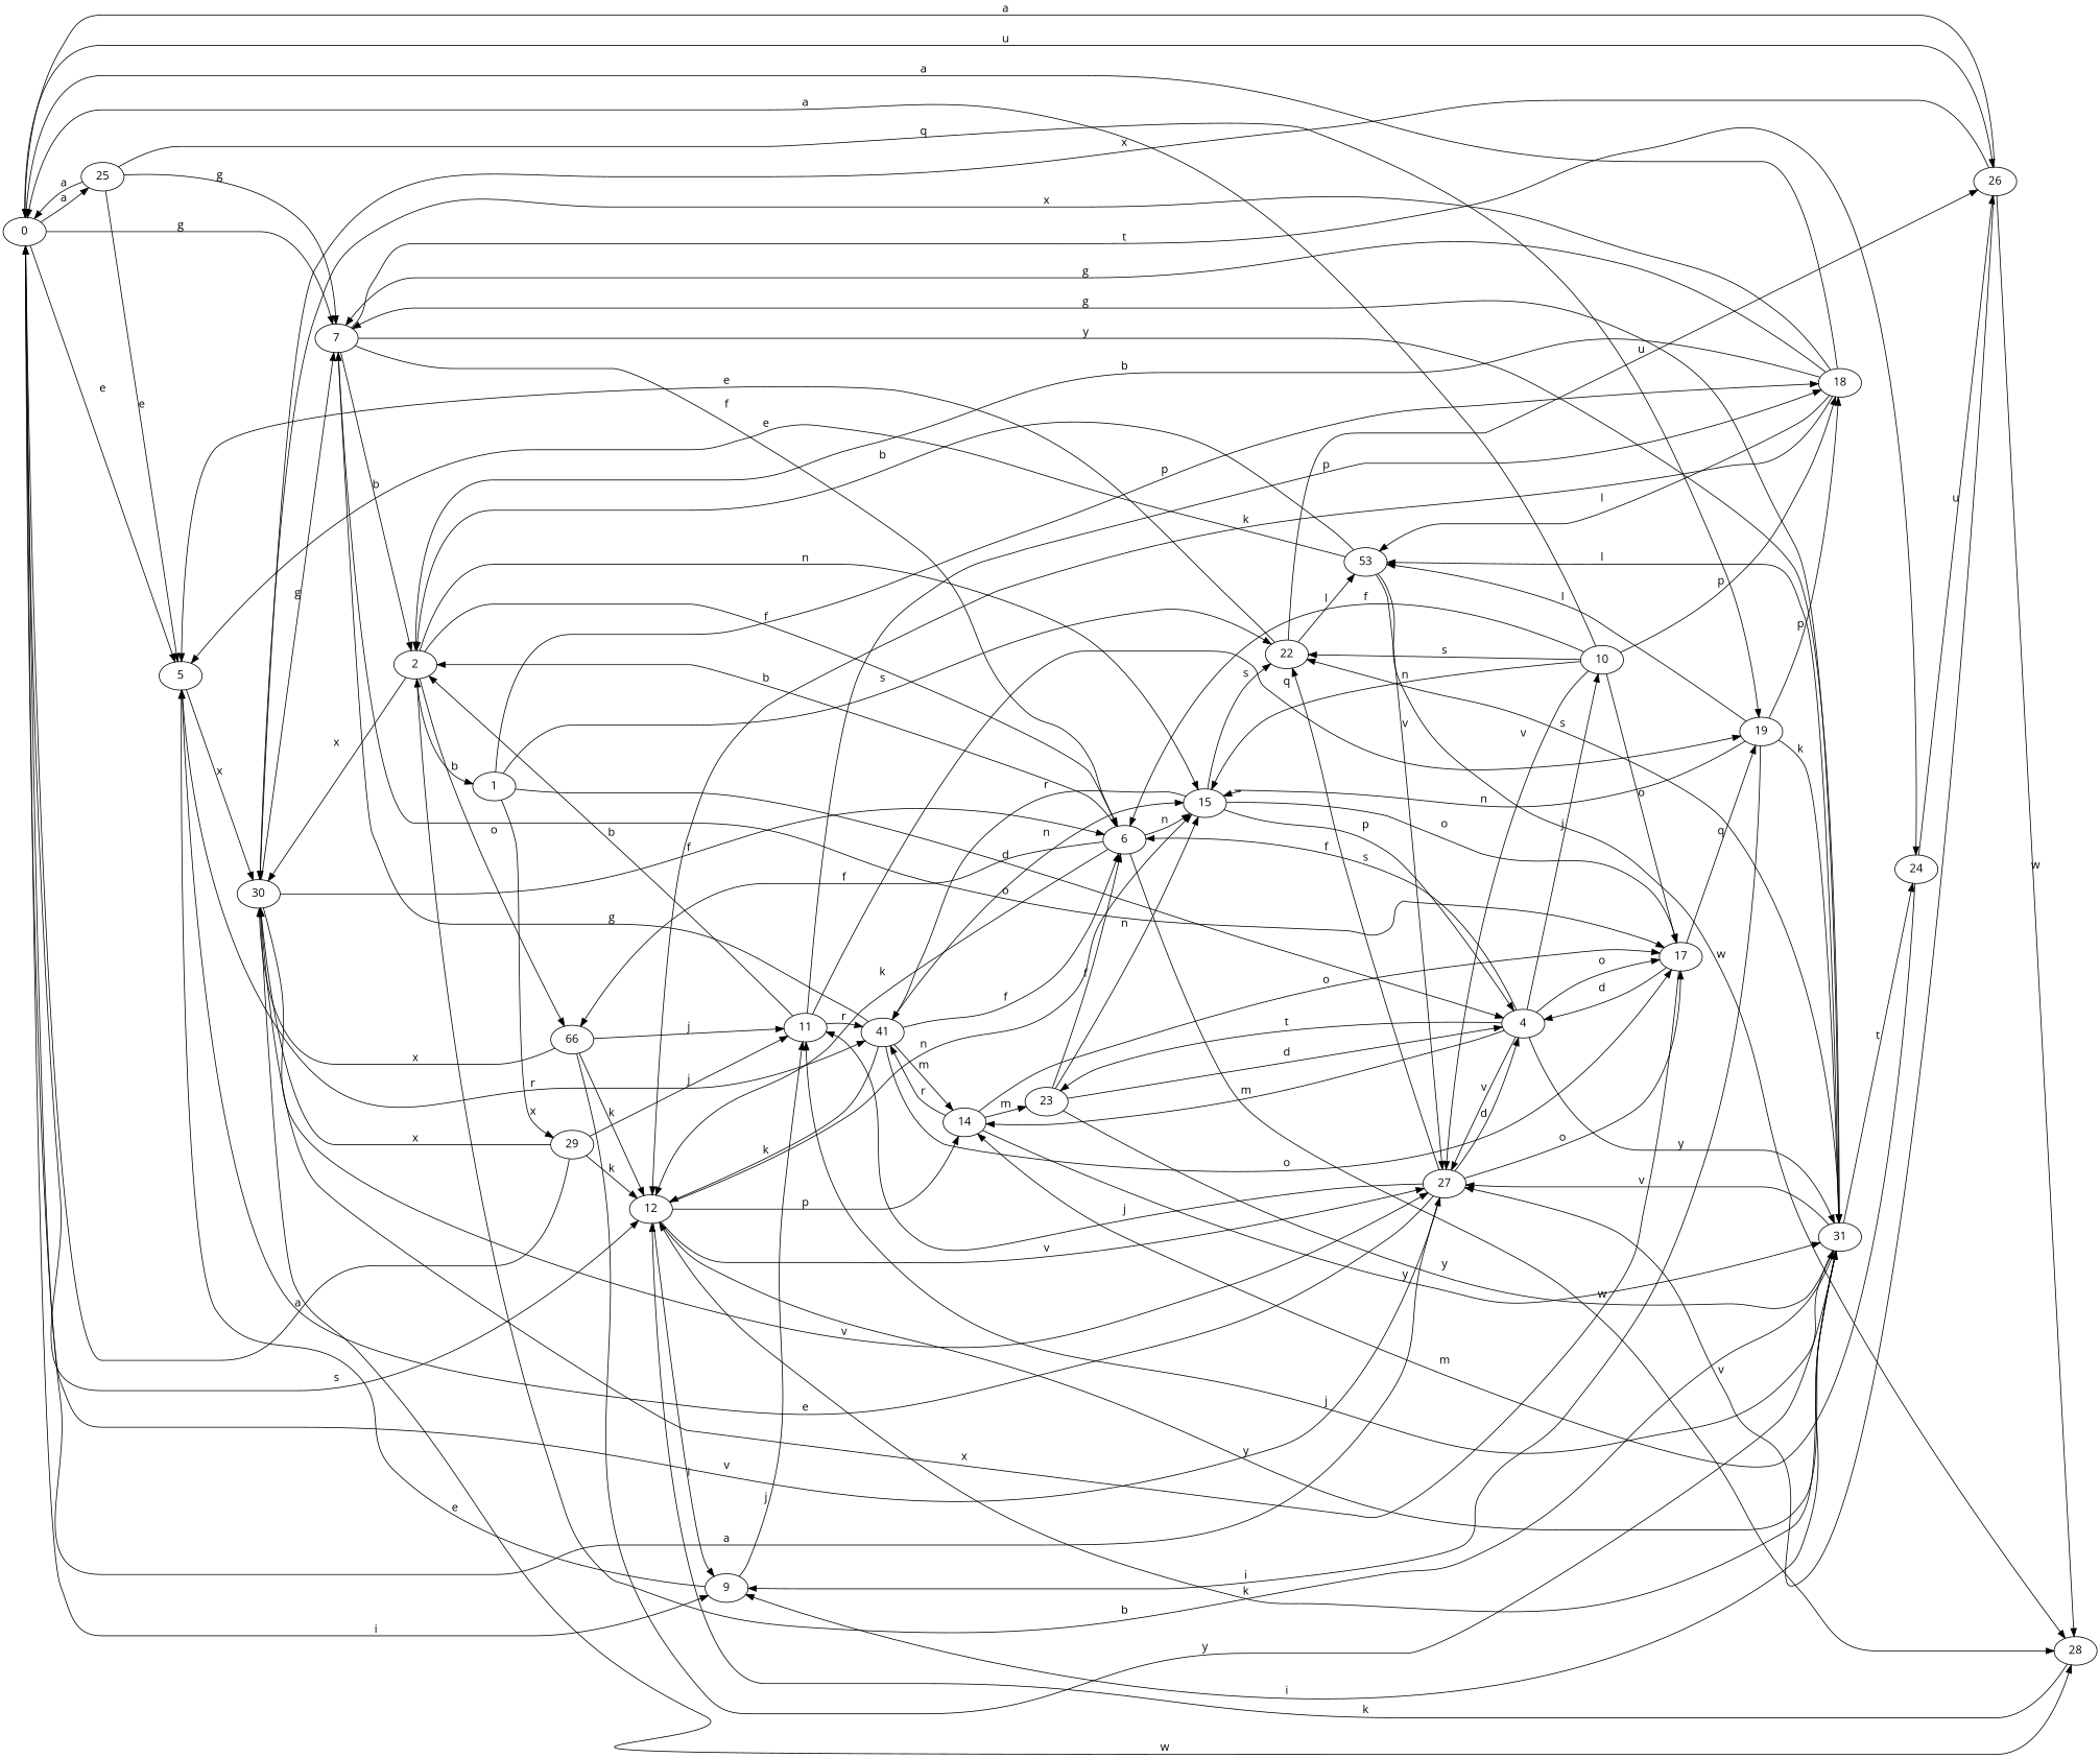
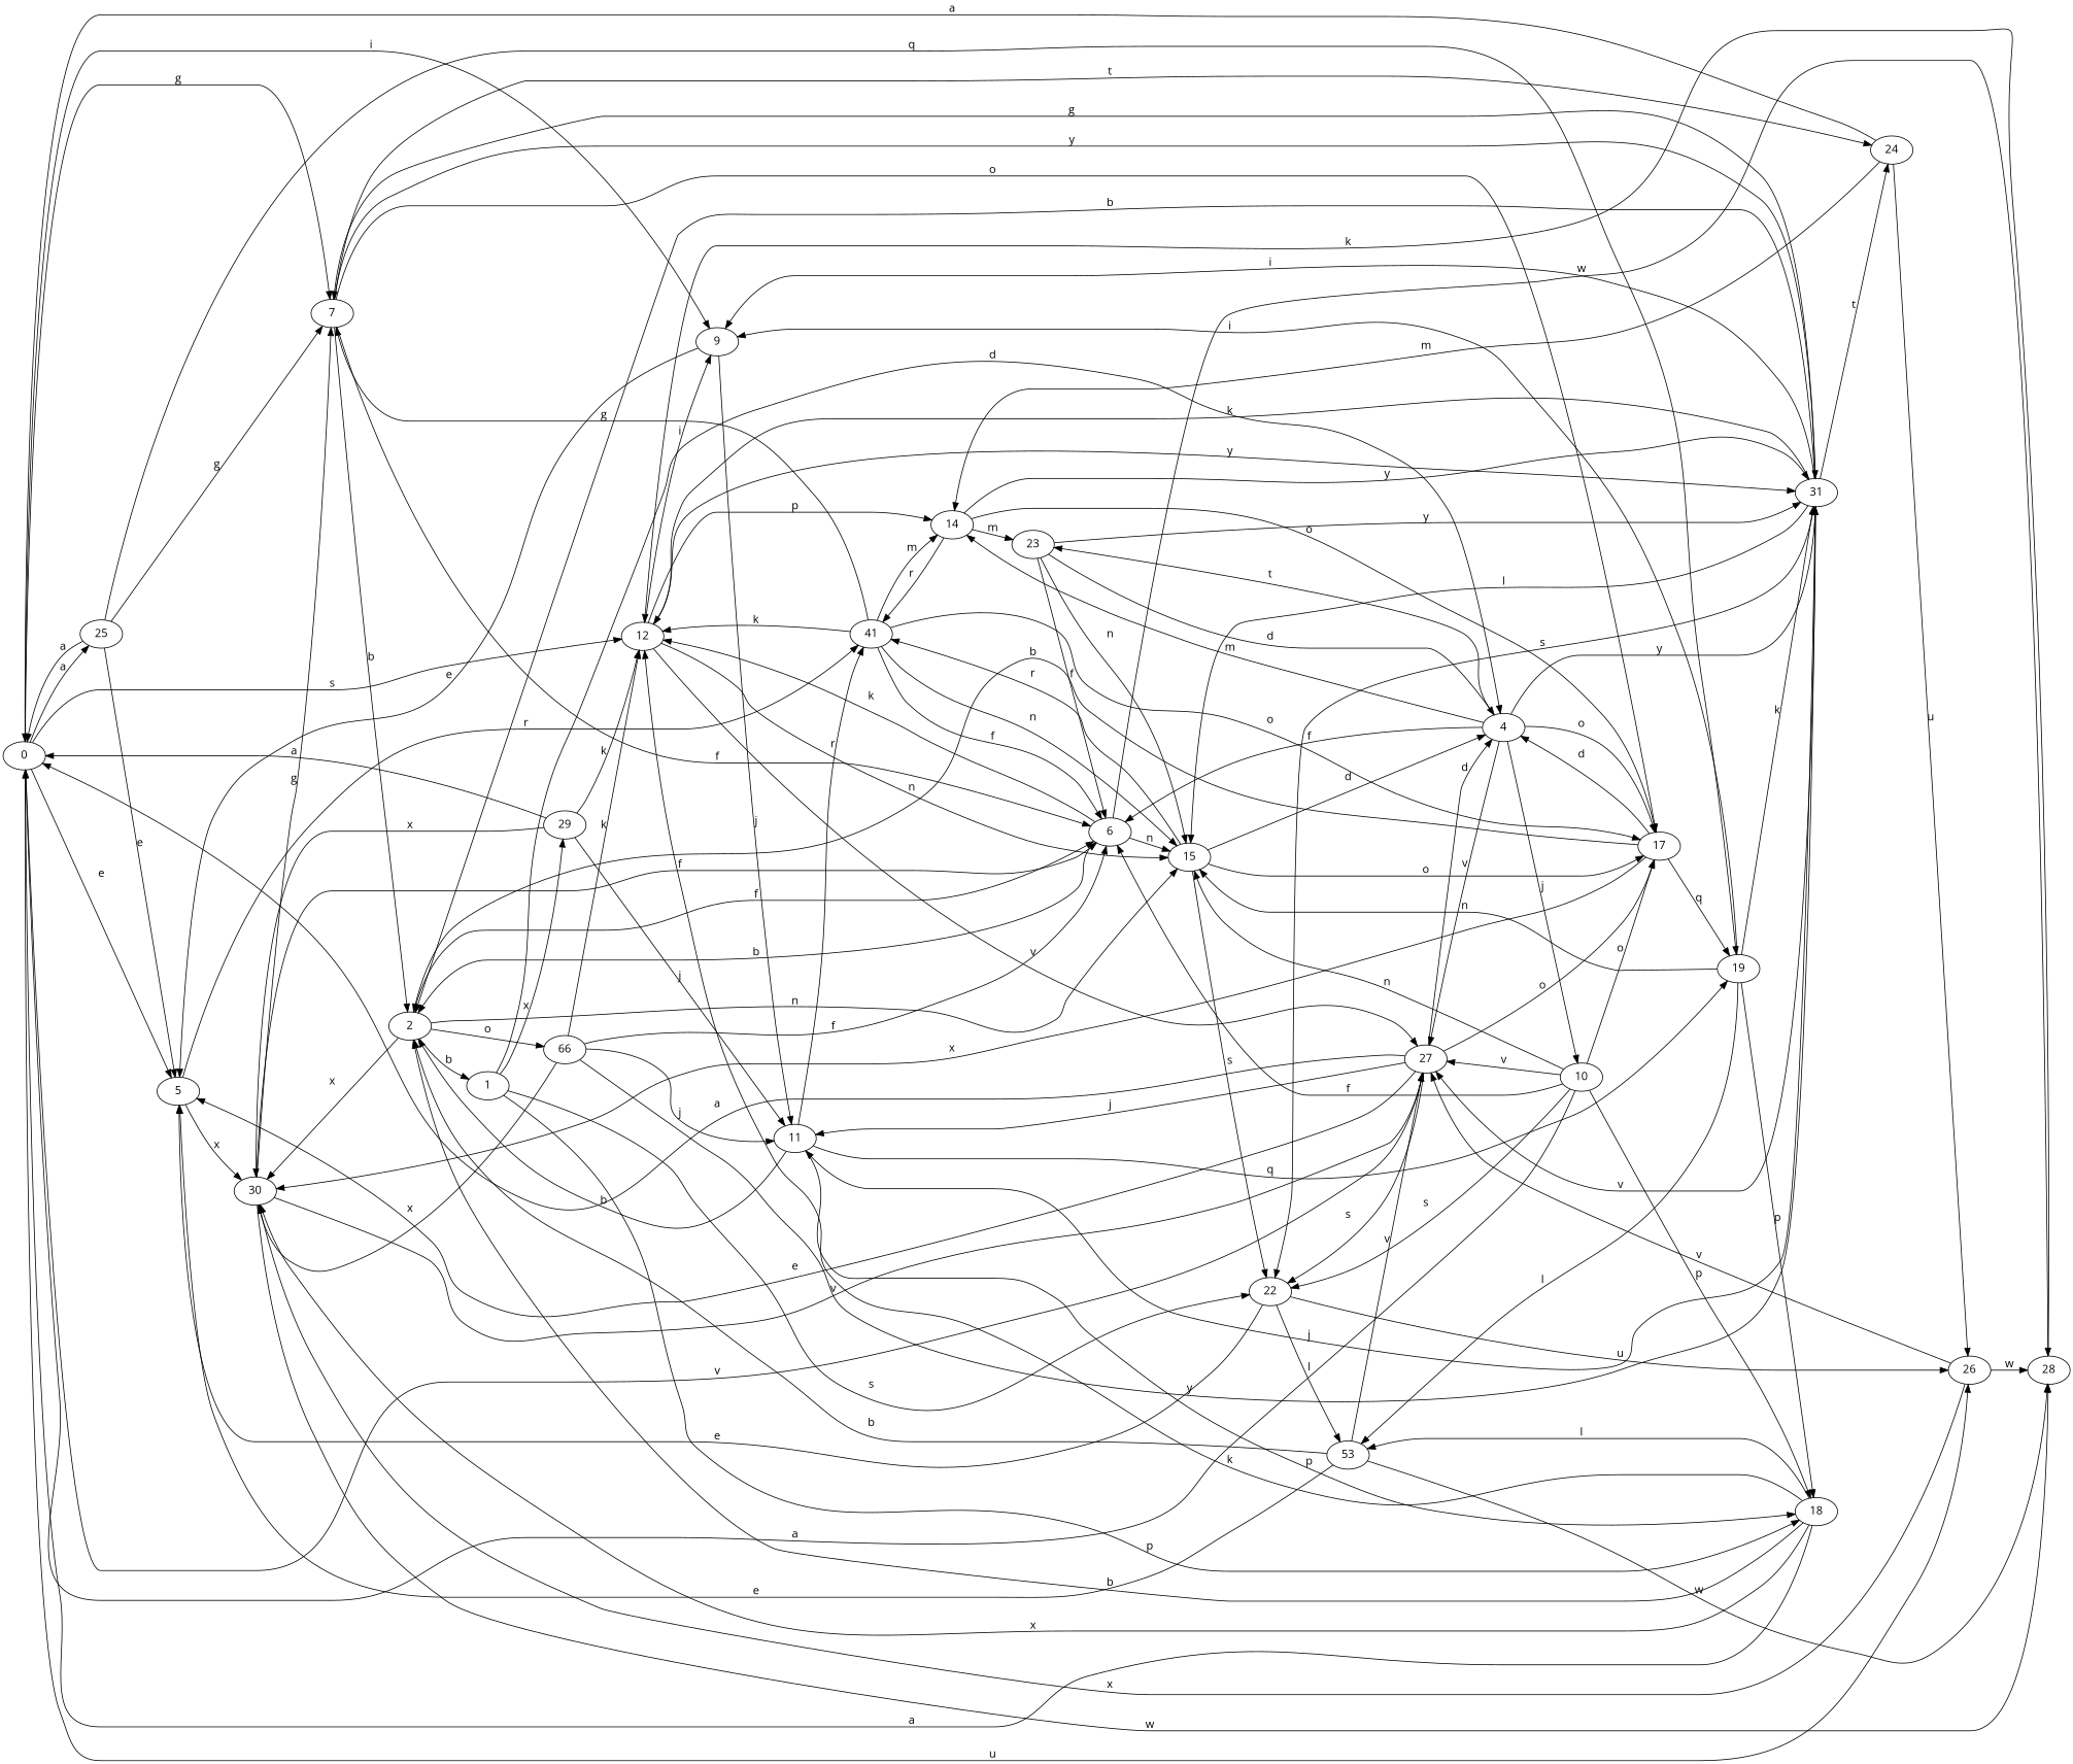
  strict digraph {
    fontname="Open Sans"
    rankdir=LR
    node [fontname="Open Sans"]
    edge [fontname="Open Sans"]
    0
    5
    7
    9
    12
    25
    26
    27
    30
    n10 [label=41]
    2
    6
    17
    31
    24
    11
    15
    14
    19
    28
    4
    22
    1
    18
    29
    10
    23
    n28 [label=53]
    n29 [label=66]
    0 -> 5 [label=e]
    0 -> 7 [label=g]
    0 -> 9 [label=i]
    0 -> 12 [label=s]
    0 -> 25 [label=a]
    0 -> 26 [label=u]
    0 -> 27 [label=v]
    5 -> 30 [label=x]
    5 -> n10 [label=r]
    7 -> 2 [label=b]
    7 -> 6 [label=f]
    7 -> 17 [label=o]
    7 -> 31 [label=y]
    7 -> 24 [label=t]
    9 -> 5 [label=e]
    9 -> 11 [label=j]
    12 -> 9 [label=i]
    12 -> 27 [label=v]
    12 -> 31 [label=y]
    12 -> 15 [label=n]
    12 -> 14 [label=p]
    25 -> 0 [label=a]
    25 -> 5 [label=e]
    25 -> 7 [label=g]
    25 -> 19 [label=q]
-   26 -> 0 [label=a]
+   24 -> 0 [label=a]
    26 -> 27 [label=v]
    26 -> 30 [label=x]
    26 -> 28 [label=w]
    27 -> 0 [label=a]
    27 -> 5 [label=e]
    27 -> 17 [label=o]
    27 -> 11 [label=j]
    27 -> 4 [label=d]
    27 -> 22 [label=s]
    30 -> 7 [label=g]
    30 -> 27 [label=v]
    30 -> 6 [label=f]
    30 -> 28 [label=w]
    n10 -> 7 [label=g]
    n10 -> 12 [label=k]
    n10 -> 6 [label=f]
    n10 -> 17 [label=o]
    n10 -> 15 [label=n]
    n10 -> 14 [label=m]
    2 -> 30 [label=x]
    2 -> 6 [label=f]
    2 -> 15 [label=n]
    2 -> 1 [label=b]
    2 -> n29 [label=o]
    6 -> 12 [label=k]
    6 -> 2 [label=b]
    6 -> 15 [label=n]
    6 -> 28 [label=w]
    17 -> 30 [label=x]
+   17 -> 2 [label=b]
    17 -> 19 [label=q]
    17 -> 4 [label=d]
    31 -> 7 [label=g]
    31 -> 9 [label=i]
    31 -> 12 [label=k]
    31 -> 27 [label=v]
    31 -> 2 [label=b]
    31 -> 24 [label=t]
    31 -> 11 [label=j]
    31 -> 22 [label=s]
-   31 -> n28 [label=l]
+   31 -> 15 [label=l]
    24 -> 26 [label=u]
    24 -> 14 [label=m]
    11 -> n10 [label=r]
    11 -> 2 [label=b]
    11 -> 19 [label=q]
    11 -> 18 [label=p]
    15 -> n10 [label=r]
    15 -> 17 [label=o]
-   15 -> 4 [label=p]
+   15 -> 4 [label=d]
    15 -> 22 [label=s]
    14 -> n10 [label=r]
    14 -> 17 [label=o]
    14 -> 31 [label=y]
    14 -> 23 [label=m]
    19 -> 9 [label=i]
    19 -> 31 [label=k]
    19 -> 15 [label=n]
    19 -> 18 [label=p]
    19 -> n28 [label=l]
    28 -> 12 [label=k]
    4 -> 27 [label=v]
    4 -> 6 [label=f]
    4 -> 17 [label=o]
    4 -> 31 [label=y]
    4 -> 14 [label=m]
    4 -> 10 [label=j]
    4 -> 23 [label=t]
    22 -> 5 [label=e]
    22 -> 26 [label=u]
    22 -> n28 [label=l]
    1 -> 4 [label=d]
    1 -> 22 [label=s]
    1 -> 18 [label=p]
    1 -> 29 [label=x]
    18 -> 0 [label=a]
-   18 -> 7 [label=g]
    18 -> 12 [label=k]
    18 -> 30 [label=x]
    18 -> 2 [label=b]
    18 -> n28 [label=l]
    29 -> 0 [label=a]
    29 -> 12 [label=k]
    29 -> 30 [label=x]
    29 -> 11 [label=j]
    10 -> 0 [label=a]
    10 -> 27 [label=v]
    10 -> 6 [label=f]
    10 -> 17 [label=o]
    10 -> 15 [label=n]
    10 -> 22 [label=s]
    10 -> 18 [label=p]
    23 -> 6 [label=f]
    23 -> 31 [label=y]
    23 -> 15 [label=n]
    23 -> 4 [label=d]
    n28 -> 5 [label=e]
    n28 -> 27 [label=v]
    n28 -> 2 [label=b]
    n28 -> 28 [label=w]
    n29 -> 12 [label=k]
    n29 -> 30 [label=x]
-   6 -> n29 [label=f]
+   n29 -> 6 [label=f]
    n29 -> 31 [label=y]
    n29 -> 11 [label=j]
  }
